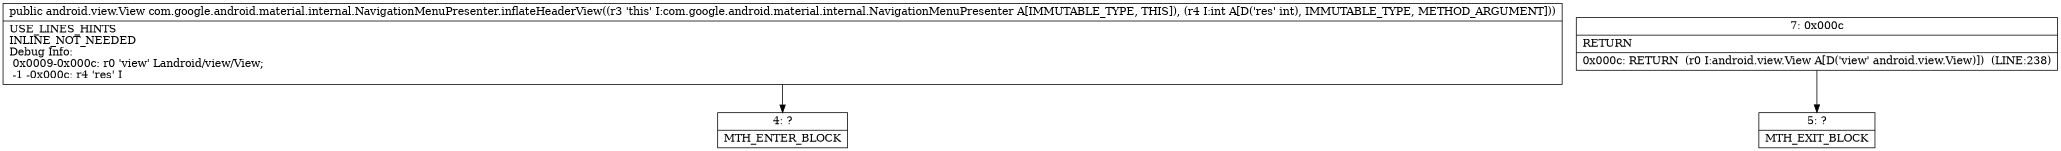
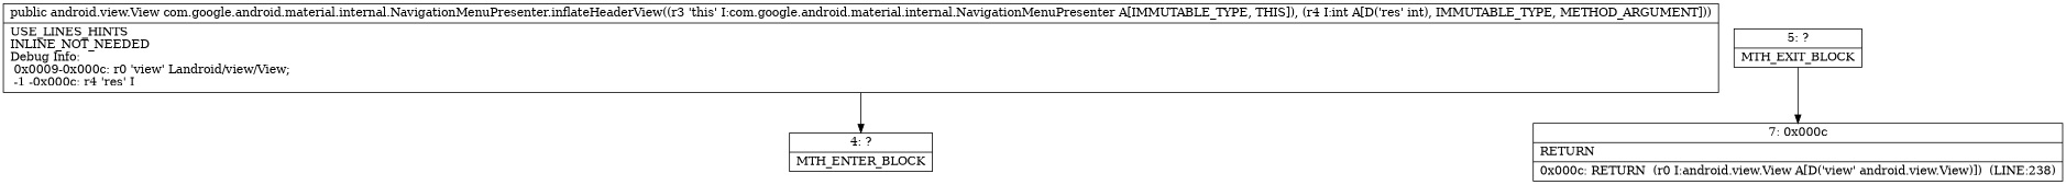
  digraph {
    node [shape=record]
    n1 [label="{4\:\ ?|MTH_ENTER_BLOCK\l}"]
    n2 [label="{7\:\ 0x000c|RETURN\l|0x000c: RETURN  (r0 I:android.view.View A[D('view' android.view.View)])  (LINE:238)\l}"]
    n3 [label="{5\:\ ?|MTH_EXIT_BLOCK\l}"]
    n4 [label="{public android.view.View com.google.android.material.internal.NavigationMenuPresenter.inflateHeaderView((r3 'this' I:com.google.android.material.internal.NavigationMenuPresenter A[IMMUTABLE_TYPE, THIS]), (r4 I:int A[D('res' int), IMMUTABLE_TYPE, METHOD_ARGUMENT]))  | USE_LINES_HINTS\lINLINE_NOT_NEEDED\lDebug Info:\l  0x0009\-0x000c: r0 'view' Landroid\/view\/View;\l  \-1 \-0x000c: r4 'res' I\l}"]
-   n2 -> n3
+   n3 -> n2
    n4 -> n1
  }
